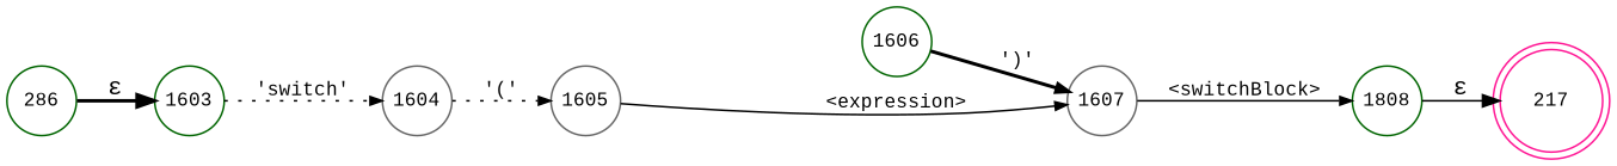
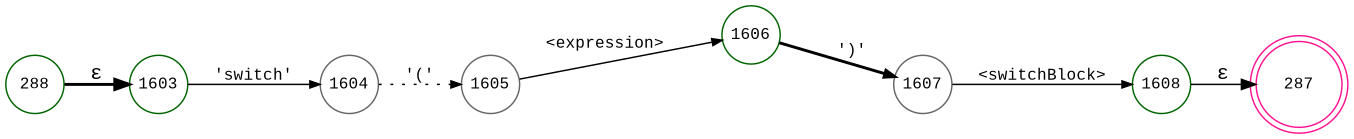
  digraph {
    fontname="Liberation Mono"
    rankdir=LR
    node [color=darkgreen fixedsize=true fontname="Liberation Mono" fontsize=11 shape=circle peripheries=1]
    edge [arrowhead=normal arrowsize=.7 fontname="Liberation Mono" fontsize=11 style=solid]
-   n1 [color=deeppink label=217 shape=doublecircle width=.6 peripheries=""]
+   n1 [color=deeppink label=287 shape=doublecircle width=.6 peripheries=""]
    n2 [label=1603 width=.55]
    n3 [color=gray40 label=1604 width=.55]
    n4 [color=gray40 label=1605 width=.55]
    n5 [label=1606 width=.55]
    n6 [color=gray40 label=1607 width=.55]
-   n7 [label=1808 width=.55]
-   n8 [label=286 width=.55]
-   n2 -> n3 [label="'switch'" style=dotted]
+   n7 [label=1608 width=.55]
+   n8 [label=288 width=.55]
+   n2 -> n3 [label="'switch'"]
    n3 -> n4 [label="'('" style=dotted]
-   n4 -> n6 [label="<expression>"]
+   n4 -> n5 [label="<expression>"]
    n5 -> n6 [label="')'" style=bold]
    n6 -> n7 [label="<switchBlock>"]
    n7 -> n1 [label="&epsilon;" arrowhead="" arrowsize="" fontsize=""]
    n8 -> n2 [label="&epsilon;" style=bold arrowhead="" arrowsize="" fontsize=""]
  }
